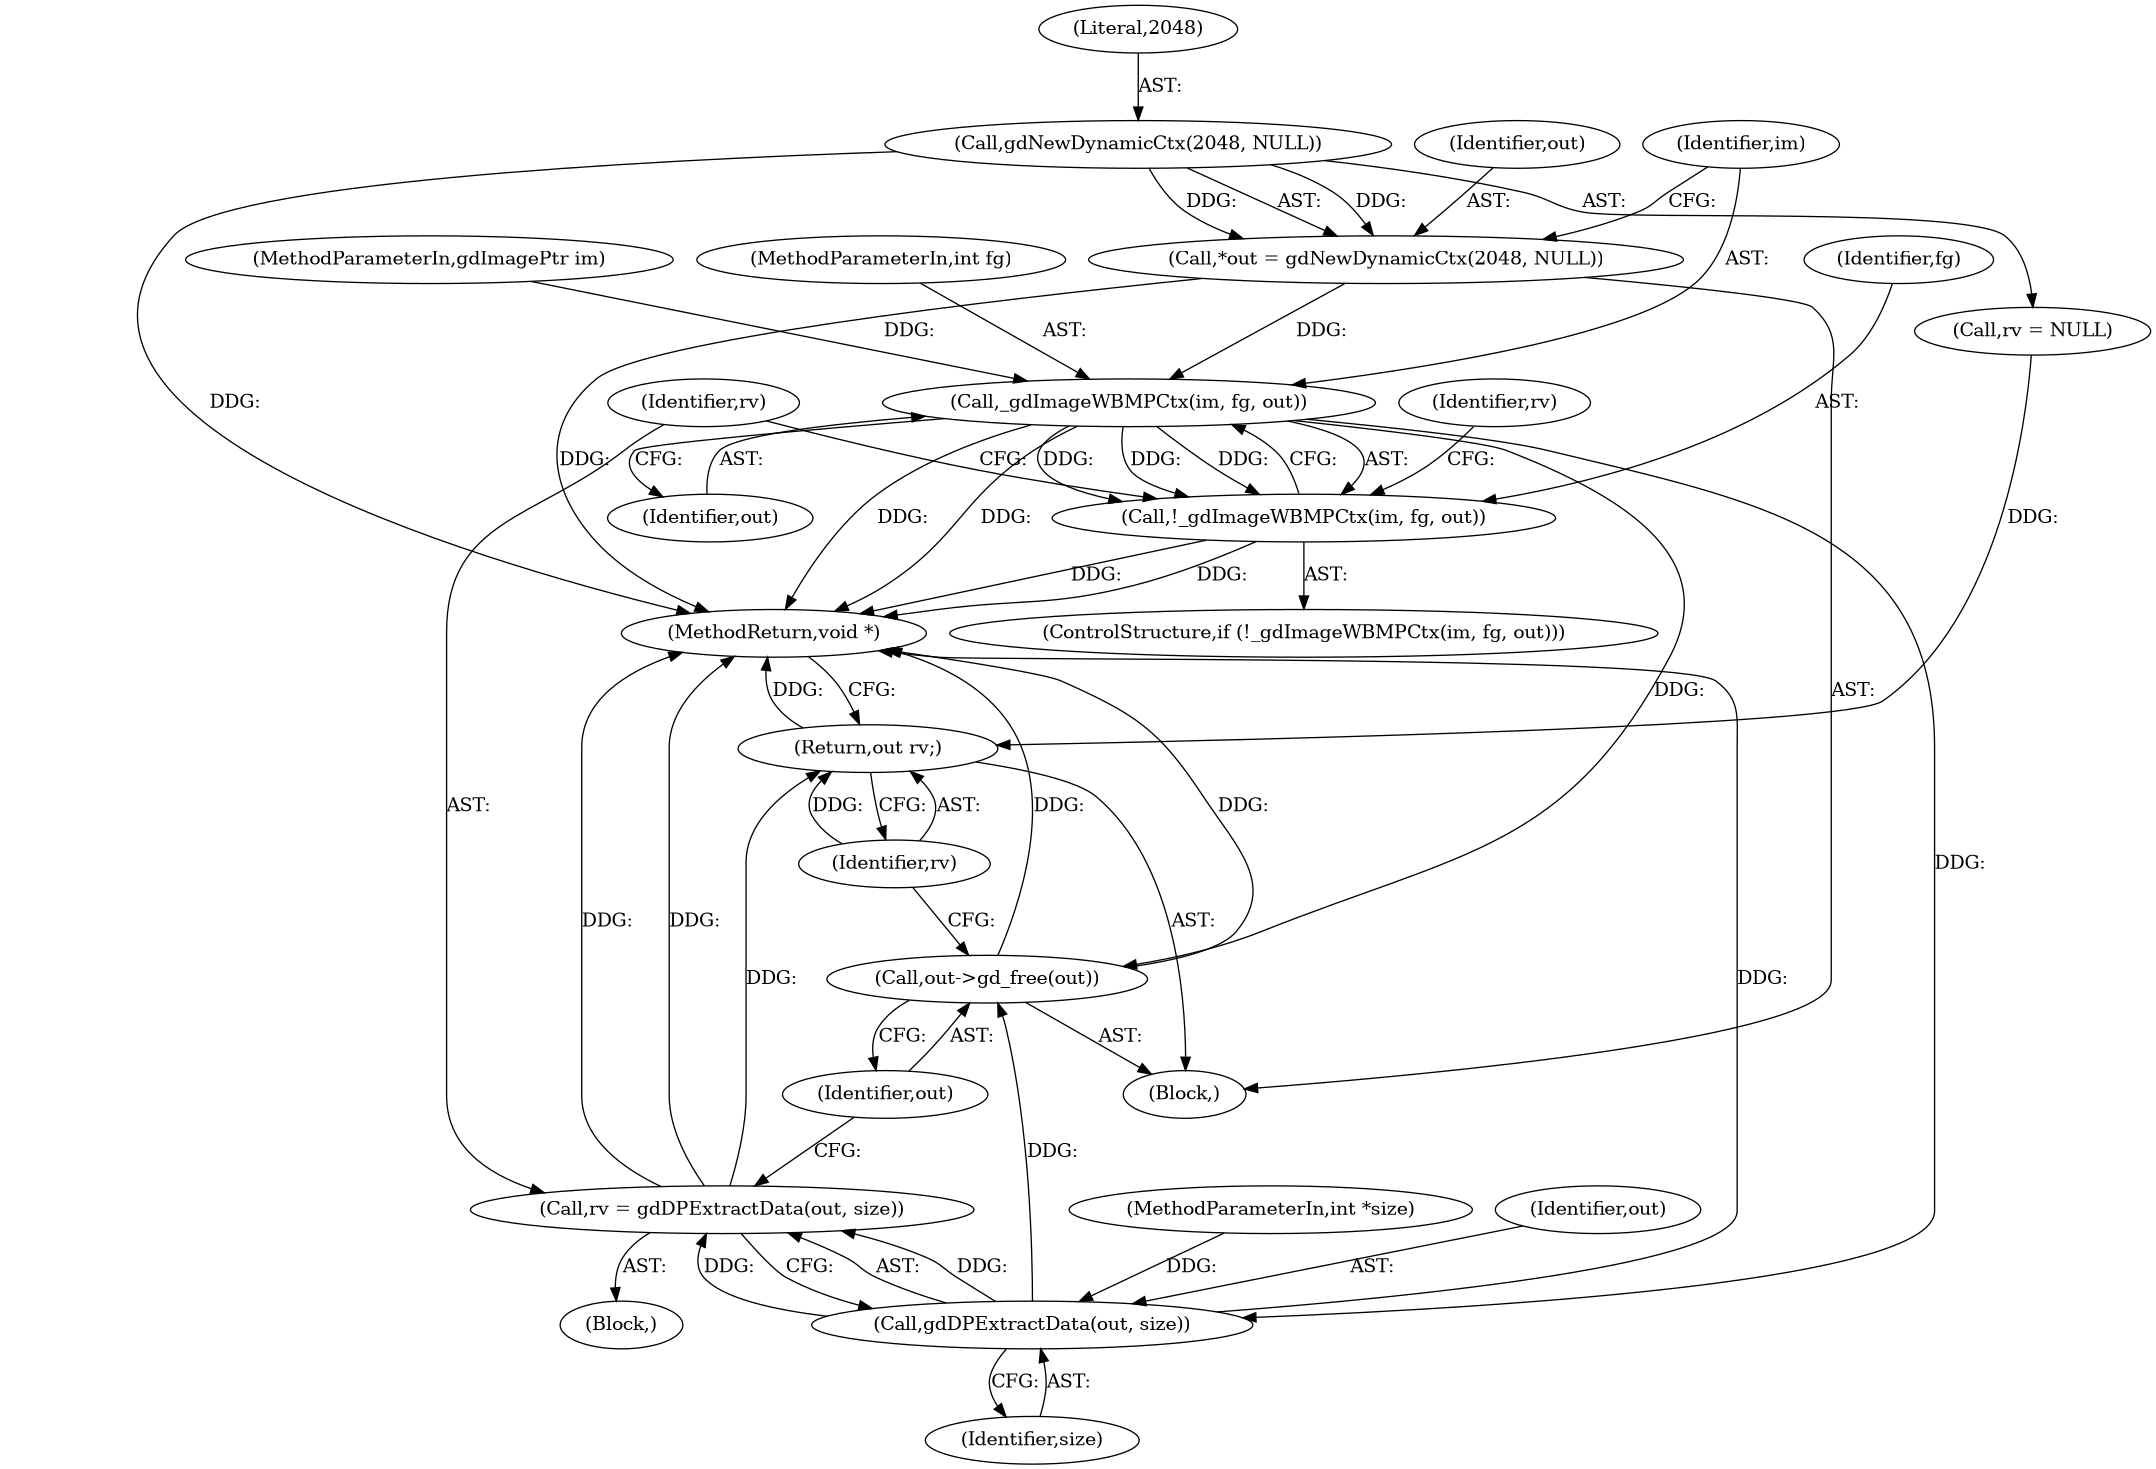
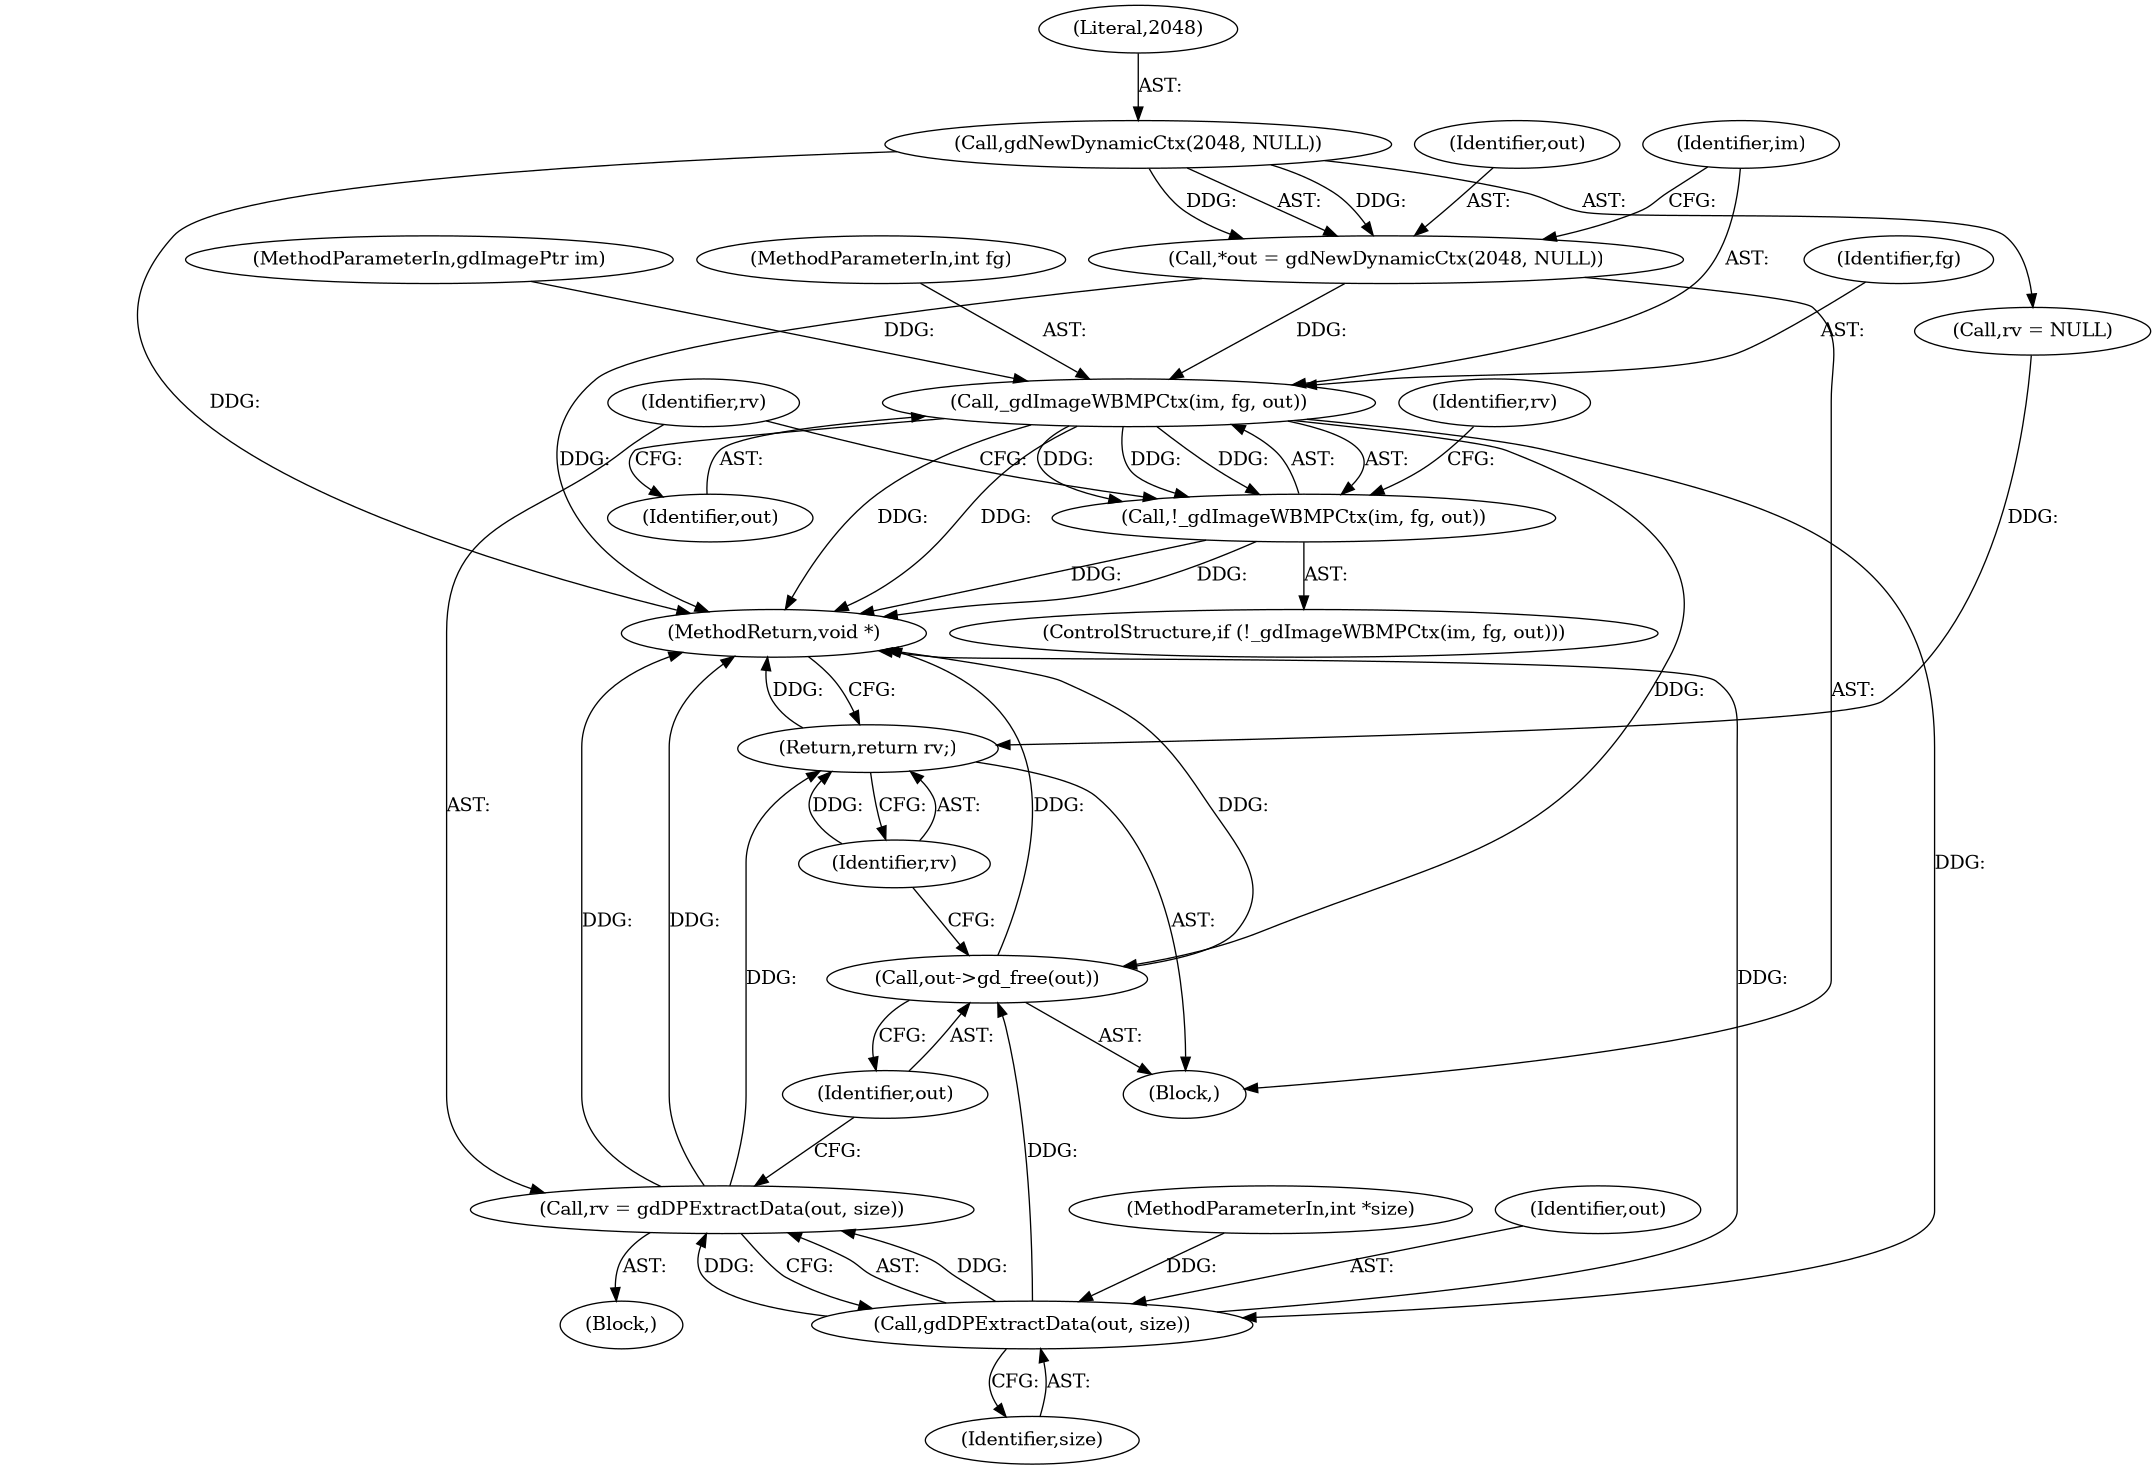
  digraph {
    n1 [label="(Call,*out = gdNewDynamicCtx(2048, NULL))"]
    n2 [label="(Call,_gdImageWBMPCtx(im, fg, out))"]
    n3 [label="(Block,)"]
    n4 [label="(MethodReturn,void *)"]
    n5 [label="(Call,gdNewDynamicCtx(2048, NULL))"]
    n6 [label="(Call,rv = NULL)"]
    n7 [label="(Call,!_gdImageWBMPCtx(im, fg, out))"]
    n8 [label="(Call,gdDPExtractData(out, size))"]
    n9 [label="(Call,out->gd_free(out))"]
    n10 [label="(Identifier,out)"]
-   n11 [label="(Return,out rv;)"]
+   n11 [label="(Return,return rv;)"]
    n12 [label="(ControlStructure,if (!_gdImageWBMPCtx(im, fg, out)))"]
    n13 [label="(Call,rv = gdDPExtractData(out, size))"]
    n14 [label="(Identifier,size)"]
    n15 [label="(Identifier,out)"]
    n16 [label="(Block,)"]
    n17 [label="(Identifier,rv)"]
    n18 [label="(Literal,2048)"]
    n19 [label="(Identifier,fg)"]
    n20 [label="(MethodParameterIn,int *size)"]
    n21 [label="(MethodParameterIn,int fg)"]
    n22 [label="(Identifier,rv)"]
    n23 [label="(Identifier,out)"]
    n24 [label="(Identifier,out)"]
    n25 [label="(Identifier,rv)"]
    n26 [label="(Identifier,im)"]
    n27 [label="(MethodParameterIn,gdImagePtr im)"]
    n1 -> n2 [label="DDG: "]
    n1 -> n3 [label="AST: "]
    n1 -> n4 [label="DDG: "]
    n2 -> n4 [label="DDG: "]
    n2 -> n4 [label="DDG: "]
    n2 -> n7 [label="AST: "]
    n2 -> n7 [label="DDG: "]
    n2 -> n7 [label="DDG: "]
    n2 -> n7 [label="DDG: "]
    n2 -> n8 [label="DDG: "]
    n2 -> n9 [label="DDG: "]
    n2 -> n10 [label="CFG: "]
    n4 -> n11 [label="CFG: "]
    n5 -> n1 [label="AST: "]
    n5 -> n1 [label="DDG: "]
    n5 -> n1 [label="DDG: "]
    n5 -> n4 [label="DDG: "]
    n5 -> n6 [label="AST: "]
    n6 -> n11 [label="DDG: "]
-   n7 -> n2 [label="CFG: "]
+   n7 -> n2 [label="AST: "]
    n7 -> n4 [label="DDG: "]
    n7 -> n4 [label="DDG: "]
    n7 -> n12 [label="AST: "]
    n8 -> n4 [label="DDG: "]
    n8 -> n9 [label="DDG: "]
    n8 -> n13 [label="AST: "]
    n8 -> n13 [label="DDG: "]
    n8 -> n13 [label="DDG: "]
    n8 -> n14 [label="CFG: "]
    n9 -> n3 [label="AST: "]
    n9 -> n4 [label="DDG: "]
    n9 -> n4 [label="DDG: "]
    n9 -> n15 [label="CFG: "]
    n10 -> n2 [label="AST: "]
    n11 -> n3 [label="AST: "]
    n11 -> n4 [label="DDG: "]
    n11 -> n17 [label="CFG: "]
    n13 -> n4 [label="DDG: "]
    n13 -> n4 [label="DDG: "]
    n13 -> n8 [label="CFG: "]
    n13 -> n11 [label="DDG: "]
    n13 -> n16 [label="AST: "]
    n14 -> n8 [label="AST: "]
    n15 -> n9 [label="AST: "]
    n15 -> n13 [label="CFG: "]
    n17 -> n9 [label="CFG: "]
    n17 -> n11 [label="AST: "]
    n17 -> n11 [label="DDG: "]
    n18 -> n5 [label="AST: "]
-   n19 -> n7 [label="AST: "]
+   n19 -> n2 [label="AST: "]
    n20 -> n8 [label="DDG: "]
    n21 -> n2 [label="AST: "]
    n22 -> n7 [label="CFG: "]
    n23 -> n8 [label="AST: "]
    n24 -> n1 [label="AST: "]
    n25 -> n7 [label="CFG: "]
    n25 -> n13 [label="AST: "]
    n26 -> n1 [label="CFG: "]
    n26 -> n2 [label="AST: "]
    n27 -> n2 [label="DDG: "]
  }
